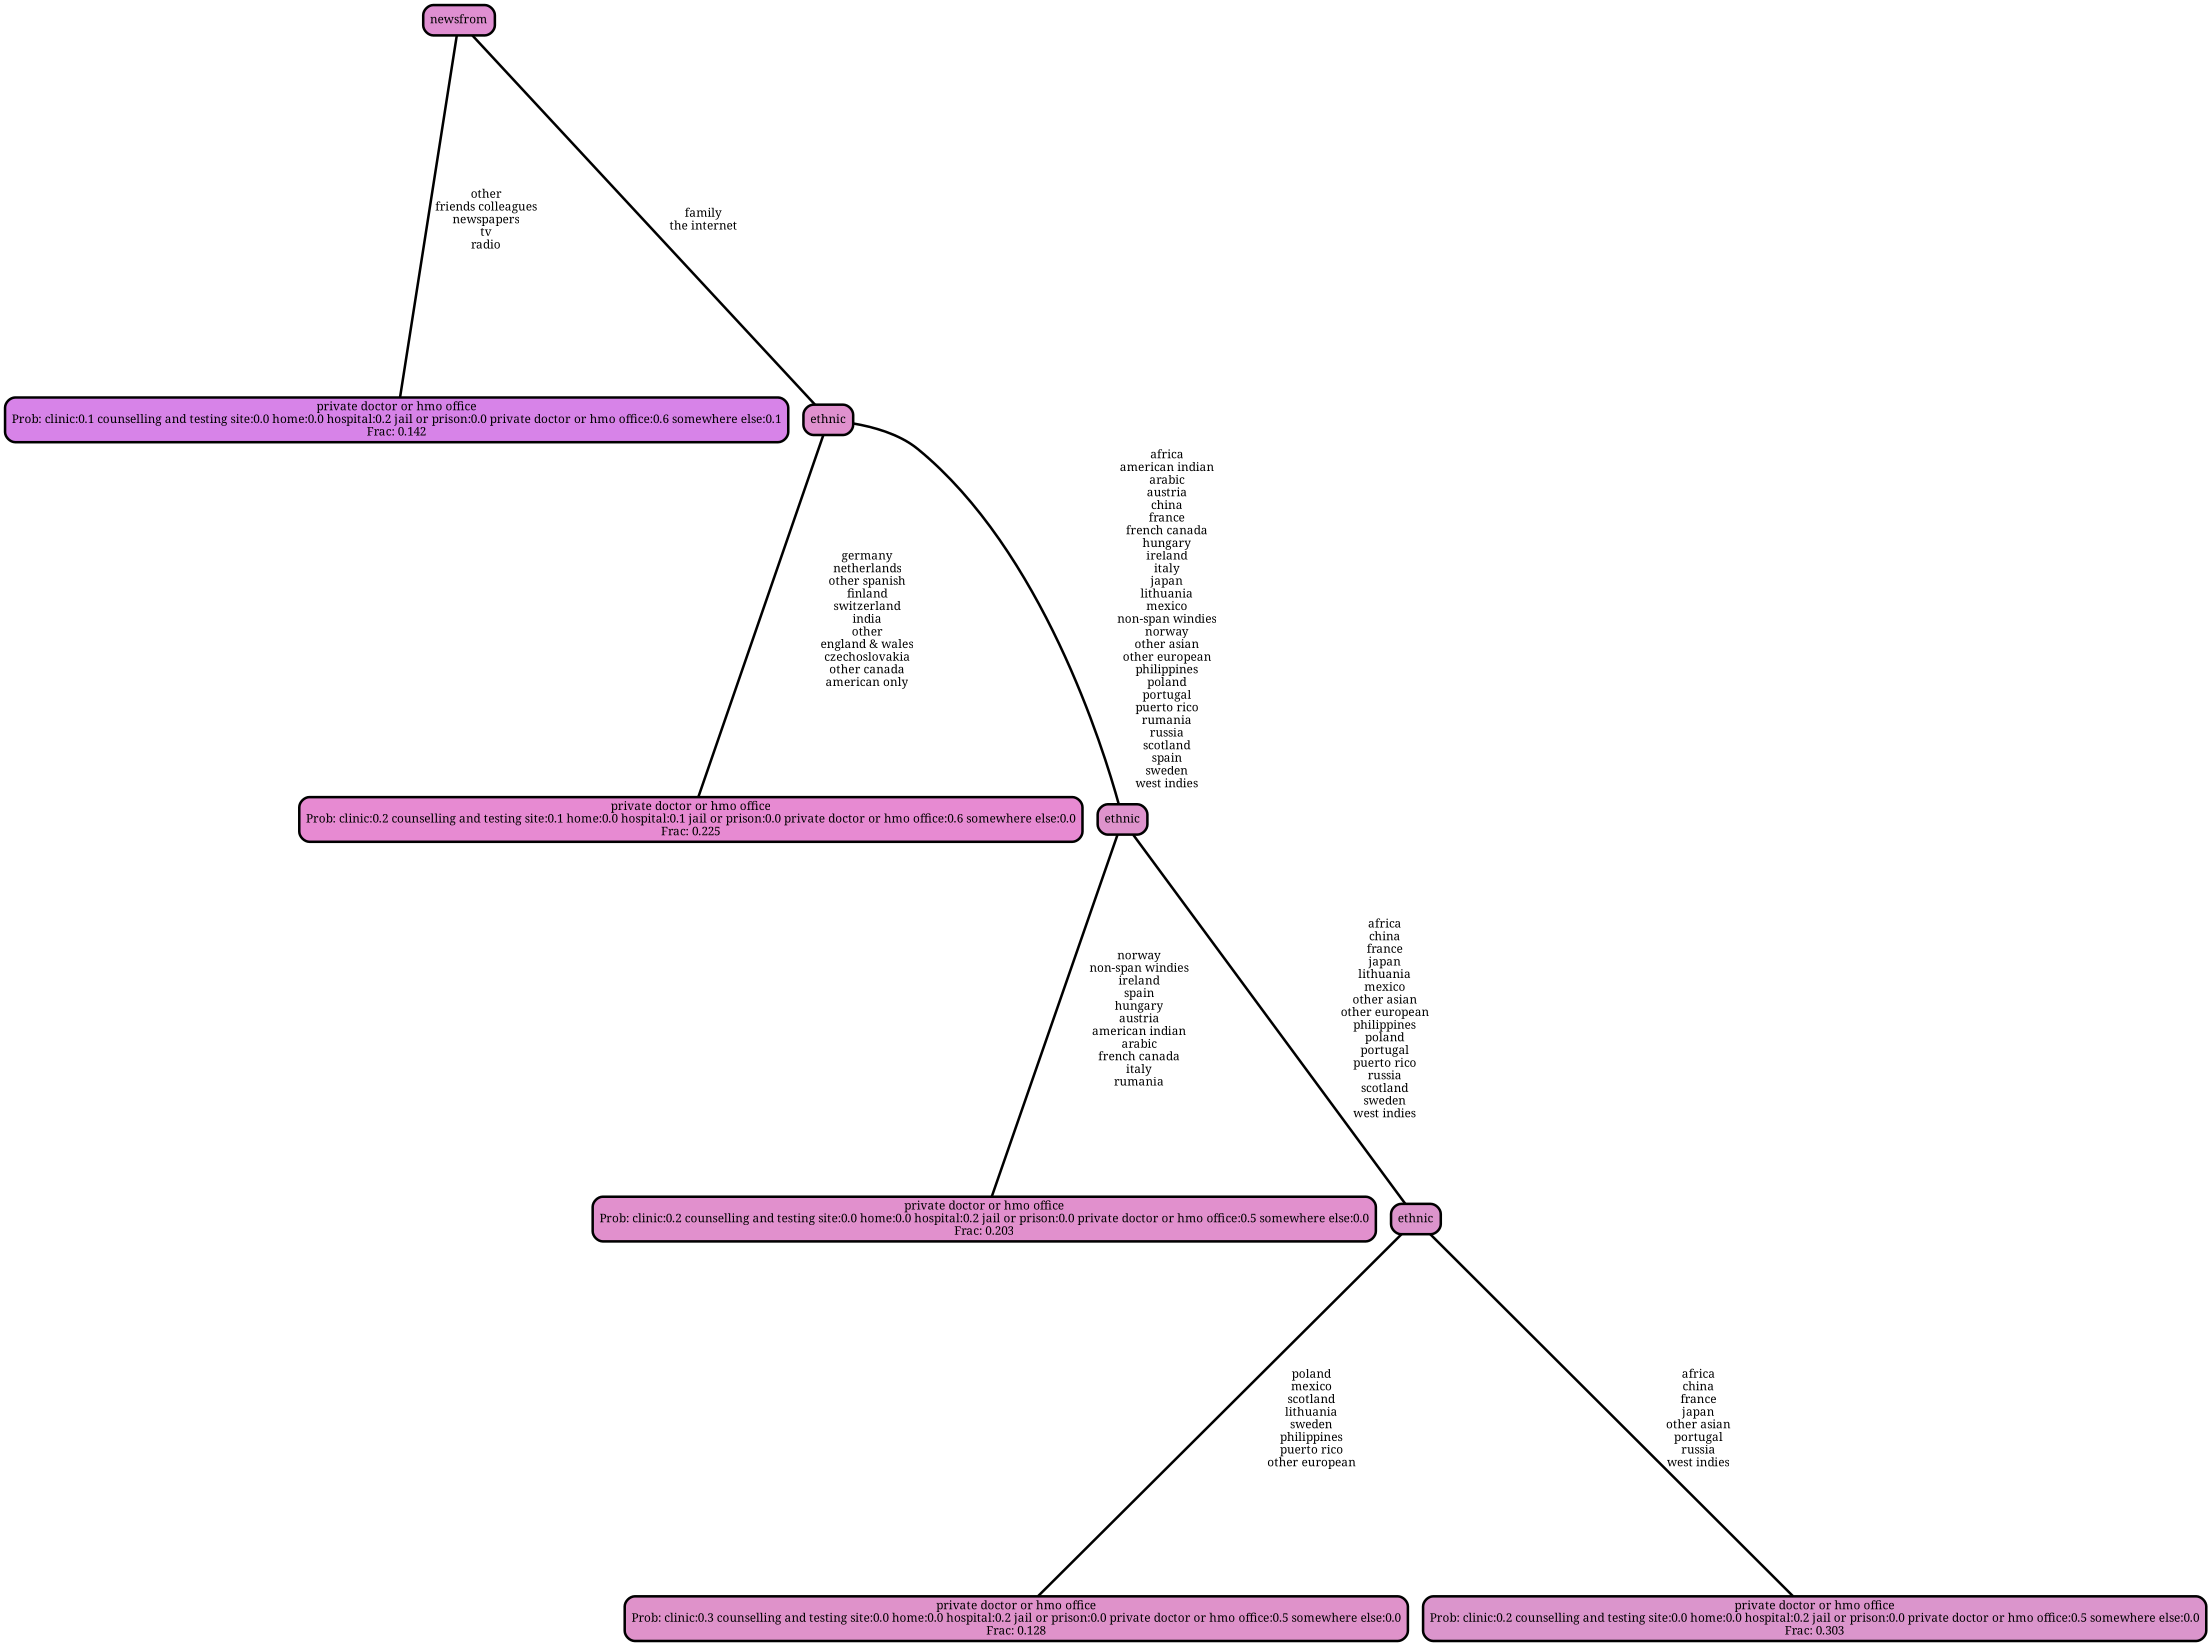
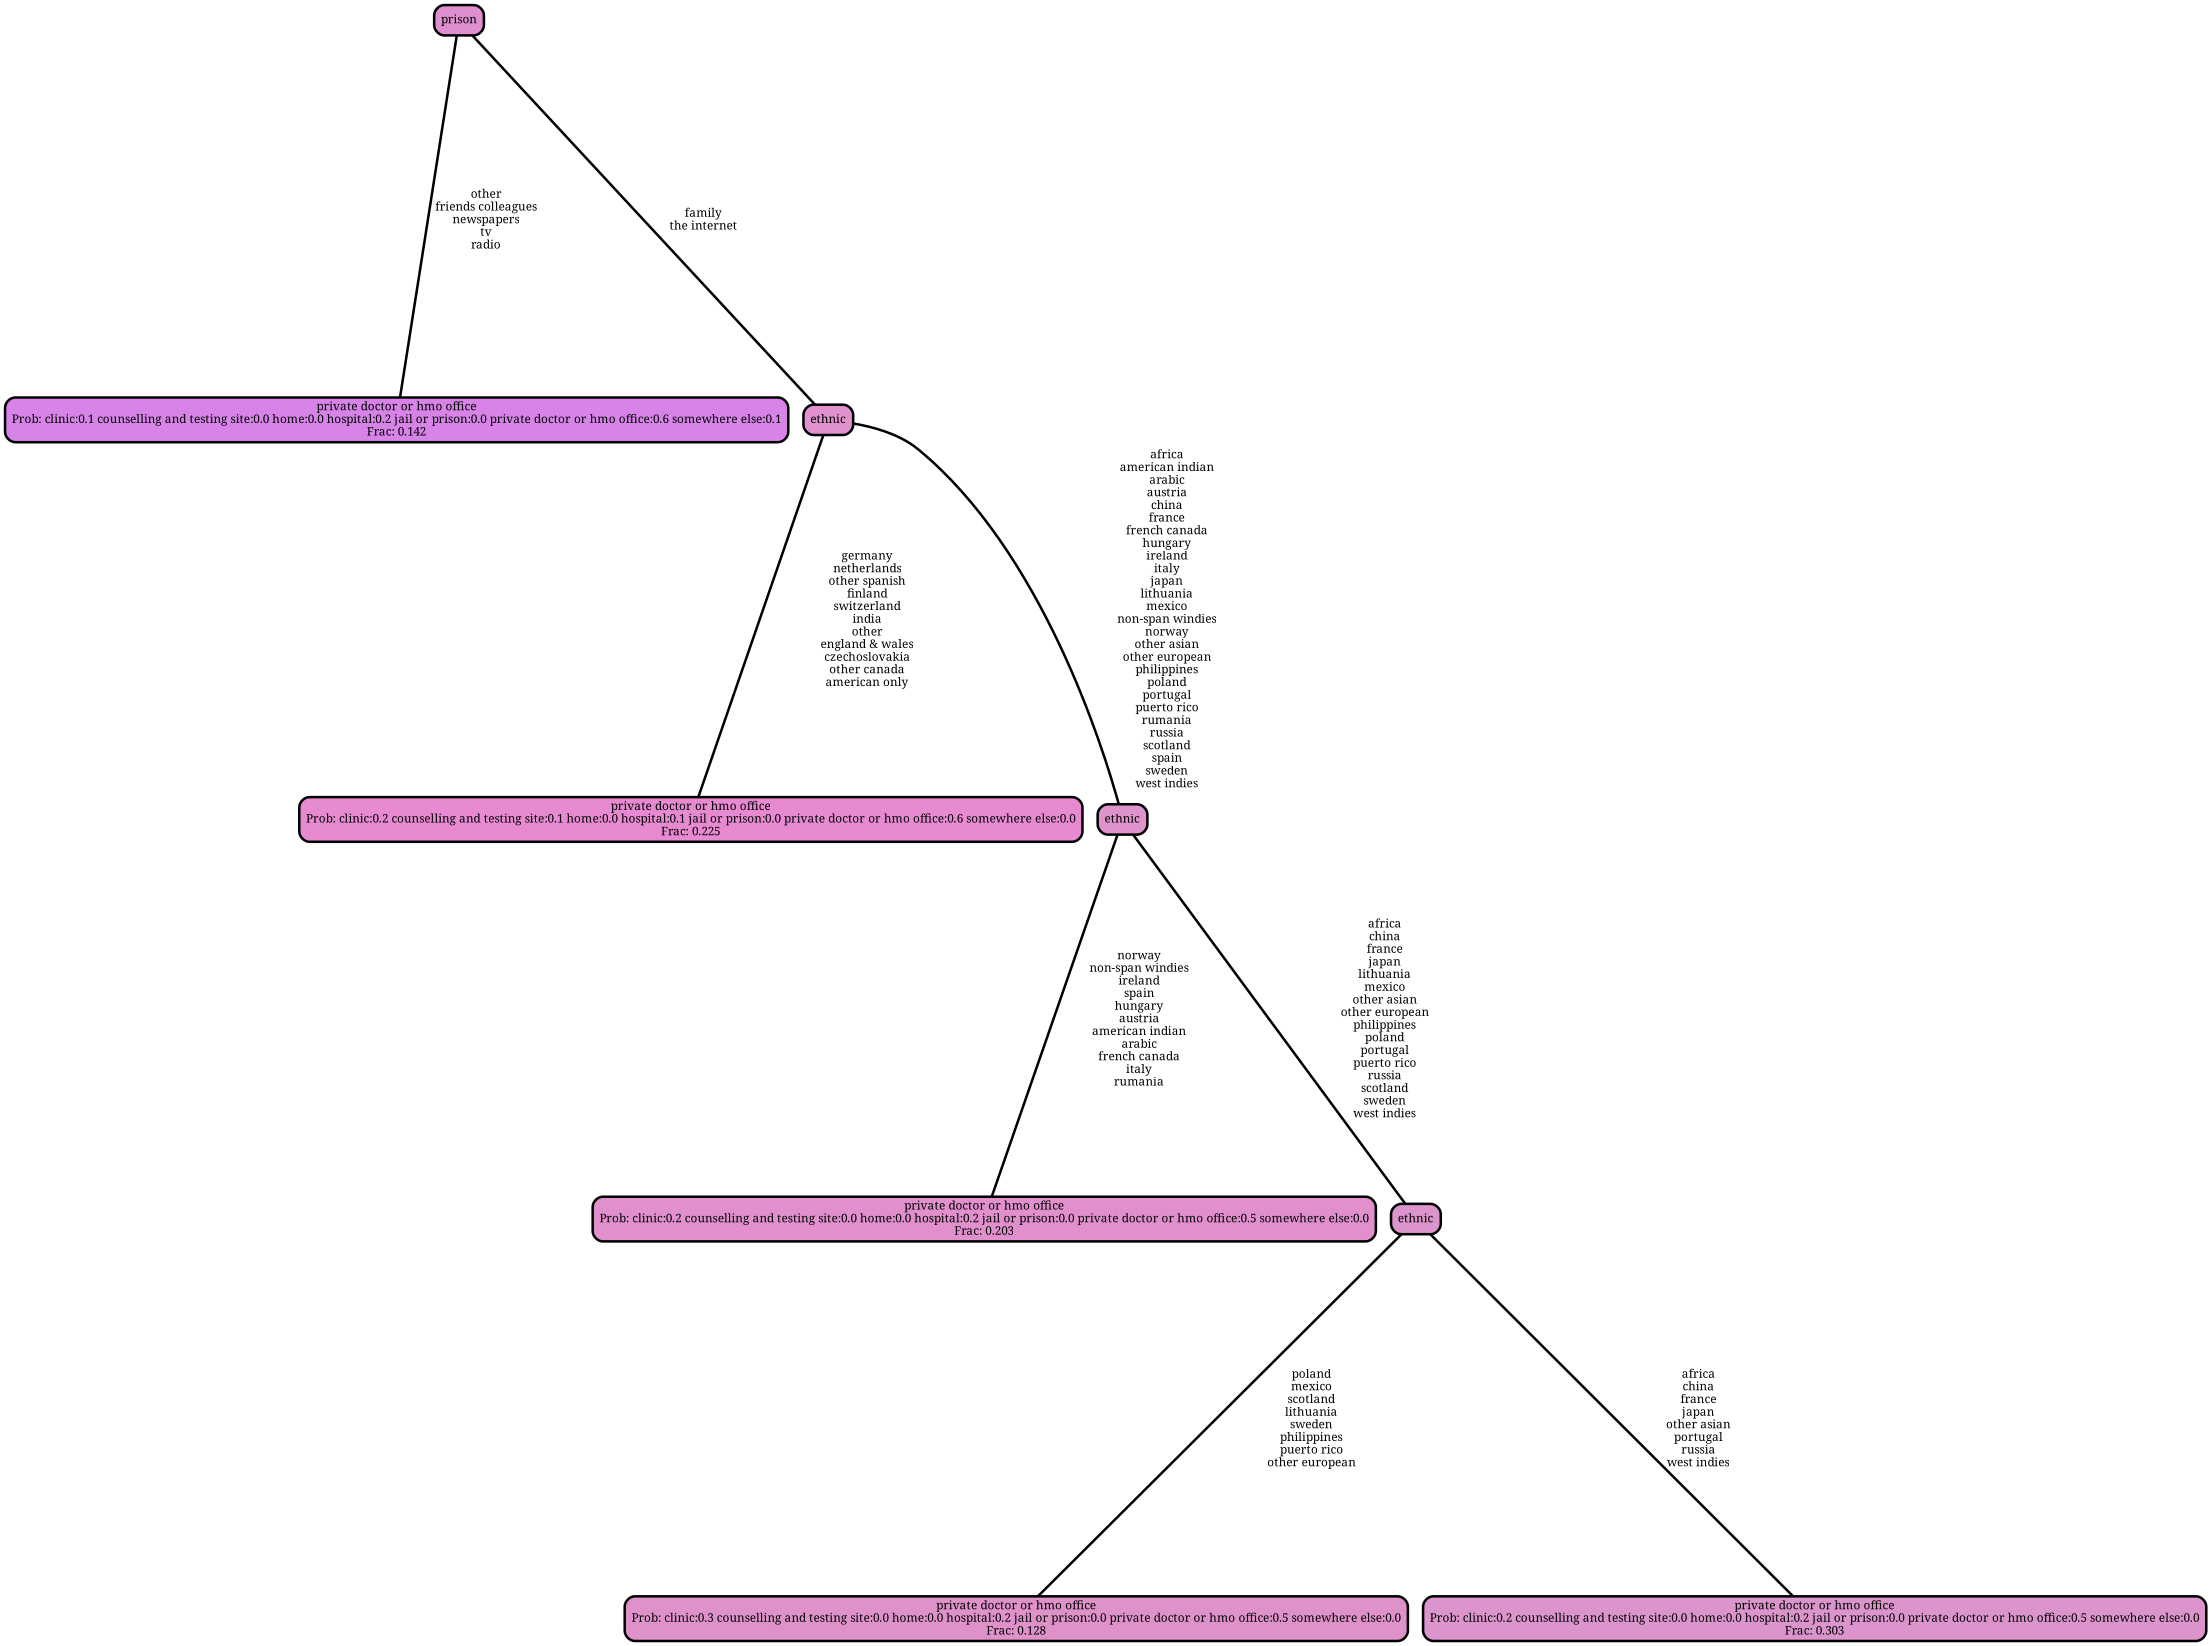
  graph {
    ranksep="0 equally"
    splines=straight
    fontname="Noto Serif"
    node [color=black fontcolor=black fontname="Noto Serif" penwidth=3 shape=box style="filled, rounded"]
    edge [color=black fontname="Noto Serif" penwidth=3]
    n1 [fillcolor="#d783e8" label="private doctor or hmo office\nProb: clinic:0.1 counselling and testing site:0.0 home:0.0 hospital:0.2 jail or prison:0.0 private doctor or hmo office:0.6 somewhere else:0.1\nFrac: 0.142"]
-   n2 [fillcolor="#df8fd1" label=newsfrom]
+   n2 [fillcolor="#df8fd1" label=prison]
    n3 [fillcolor="#e091ce" label=ethnic]
    n4 [fillcolor="#e78ad2" label="private doctor or hmo office\nProb: clinic:0.2 counselling and testing site:0.1 home:0.0 hospital:0.1 jail or prison:0.0 private doctor or hmo office:0.6 somewhere else:0.0\nFrac: 0.225"]
    n5 [fillcolor="#de93cc" label=ethnic]
    n6 [fillcolor="#e190cd" label="private doctor or hmo office\nProb: clinic:0.2 counselling and testing site:0.0 home:0.0 hospital:0.2 jail or prison:0.0 private doctor or hmo office:0.5 somewhere else:0.0\nFrac: 0.203"]
    n7 [fillcolor="#dc94cc" label=ethnic]
    n8 [fillcolor="#df92ca" label="private doctor or hmo office\nProb: clinic:0.3 counselling and testing site:0.0 home:0.0 hospital:0.2 jail or prison:0.0 private doctor or hmo office:0.5 somewhere else:0.0\nFrac: 0.128"]
    n9 [fillcolor="#db95cc" label="private doctor or hmo office\nProb: clinic:0.2 counselling and testing site:0.0 home:0.0 hospital:0.2 jail or prison:0.0 private doctor or hmo office:0.5 somewhere else:0.0\nFrac: 0.303"]
    subgraph sub_1 {
      rank=same
    }
    n2 -- n1 [label=" other\n friends colleagues\n newspapers\n tv\n radio"]
    n2 -- n3 [label=" family\n the internet"]
    n3 -- n4 [label=" germany\n netherlands\n other spanish\n finland\n switzerland\n india\n other\n england & wales\n czechoslovakia\n other canada\n american only"]
    n3 -- n5 [label=" africa\n american indian\n arabic\n austria\n china\n france\n french canada\n hungary\n ireland\n italy\n japan\n lithuania\n mexico\n non-span windies\n norway\n other asian\n other european\n philippines\n poland\n portugal\n puerto rico\n rumania\n russia\n scotland\n spain\n sweden\n west indies"]
    n5 -- n6 [label=" norway\n non-span windies\n ireland\n spain\n hungary\n austria\n american indian\n arabic\n french canada\n italy\n rumania"]
    n5 -- n7 [label=" africa\n china\n france\n japan\n lithuania\n mexico\n other asian\n other european\n philippines\n poland\n portugal\n puerto rico\n russia\n scotland\n sweden\n west indies"]
    n7 -- n8 [label=" poland\n mexico\n scotland\n lithuania\n sweden\n philippines\n puerto rico\n other european"]
    n7 -- n9 [label=" africa\n china\n france\n japan\n other asian\n portugal\n russia\n west indies"]
  }
